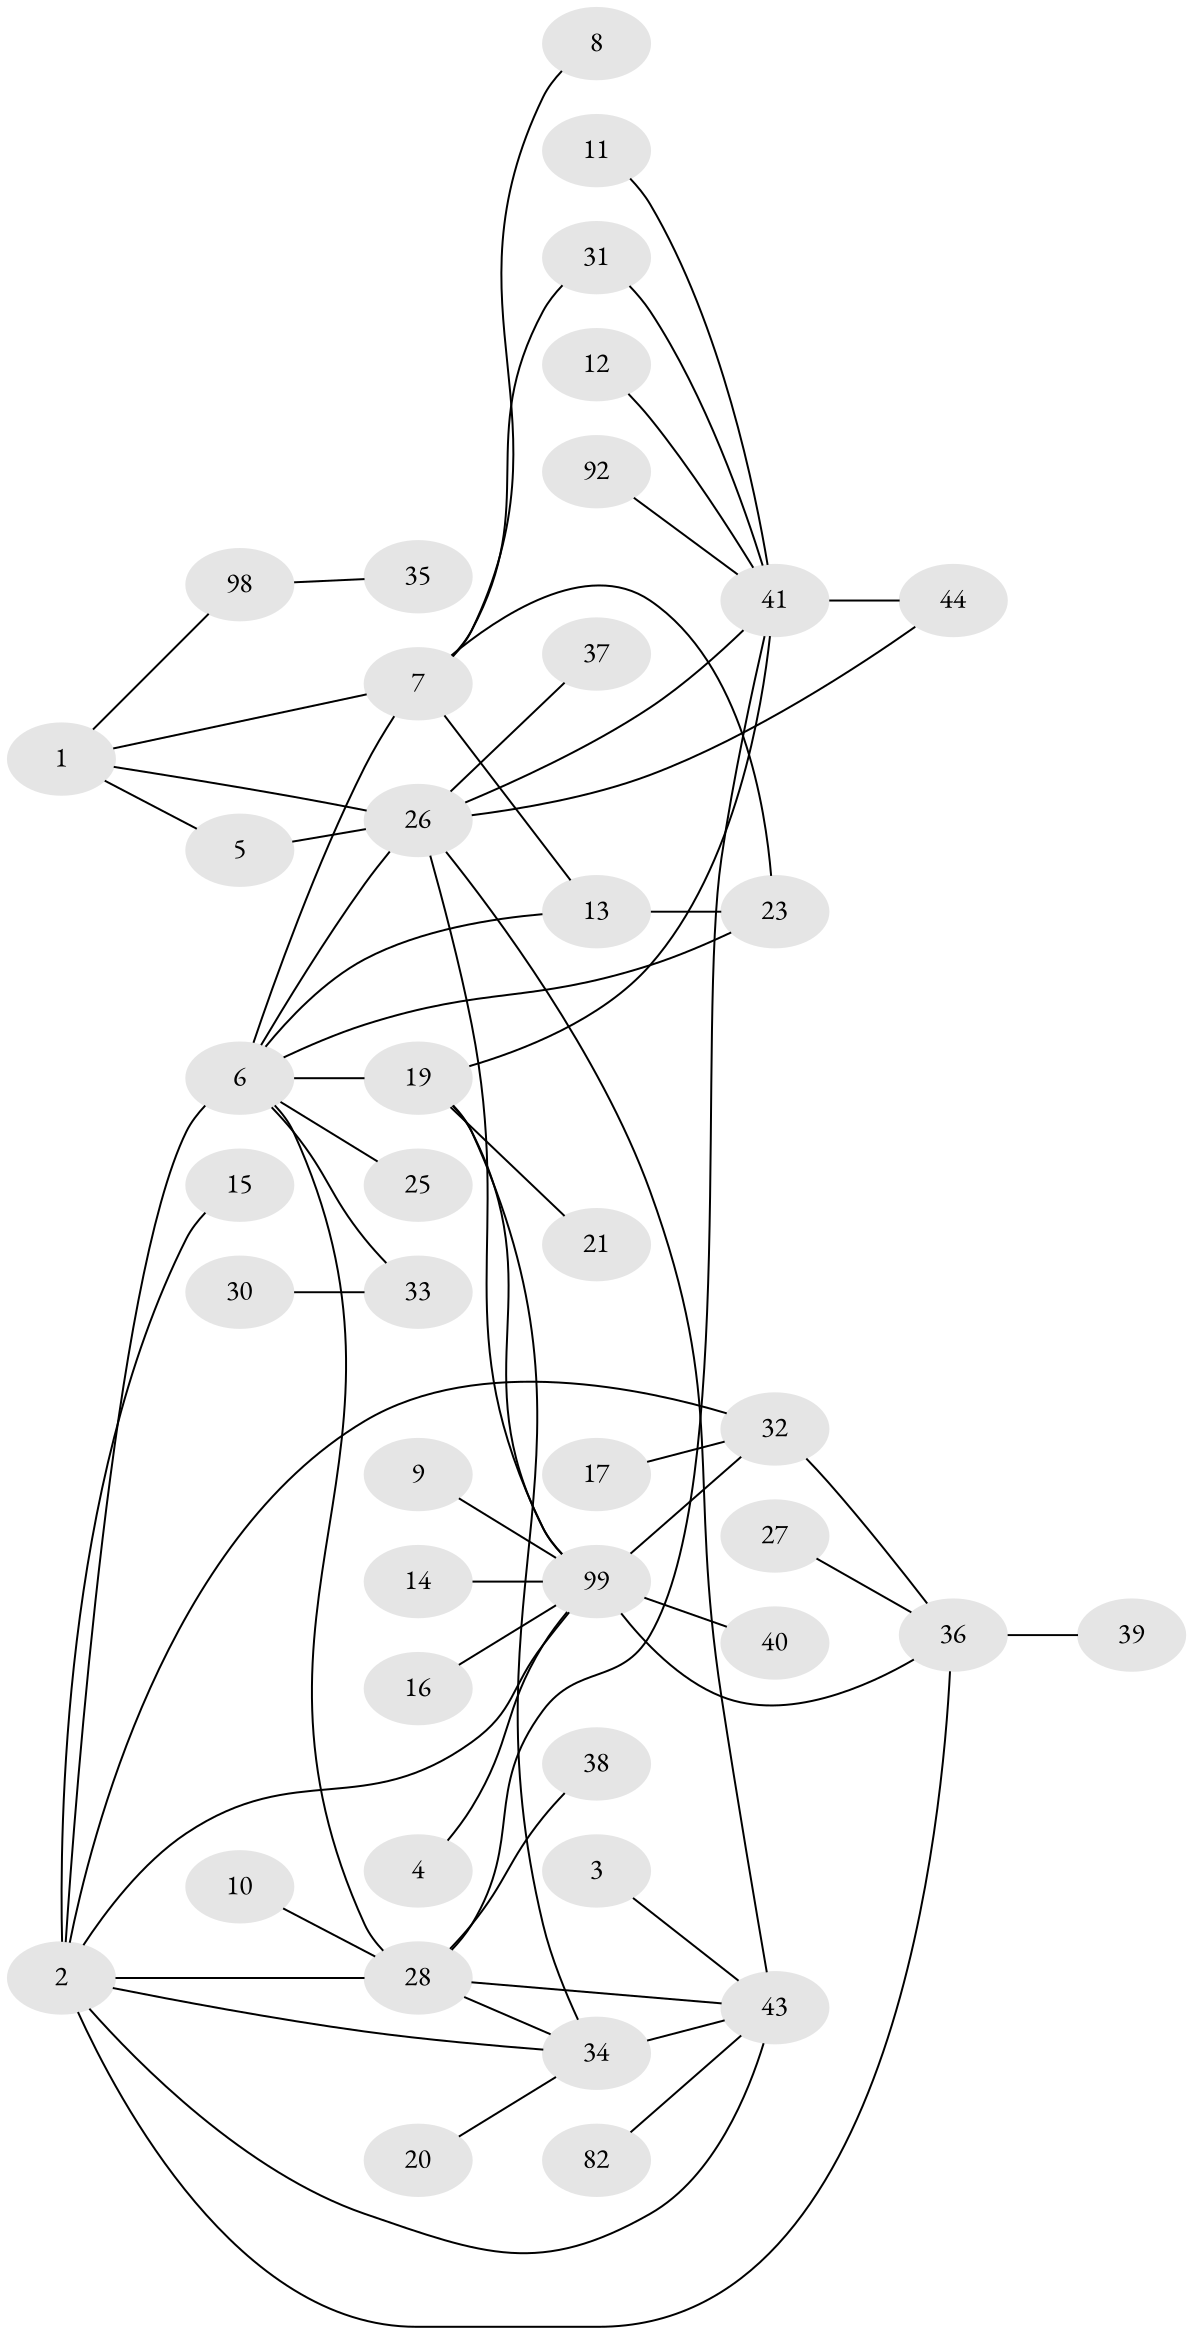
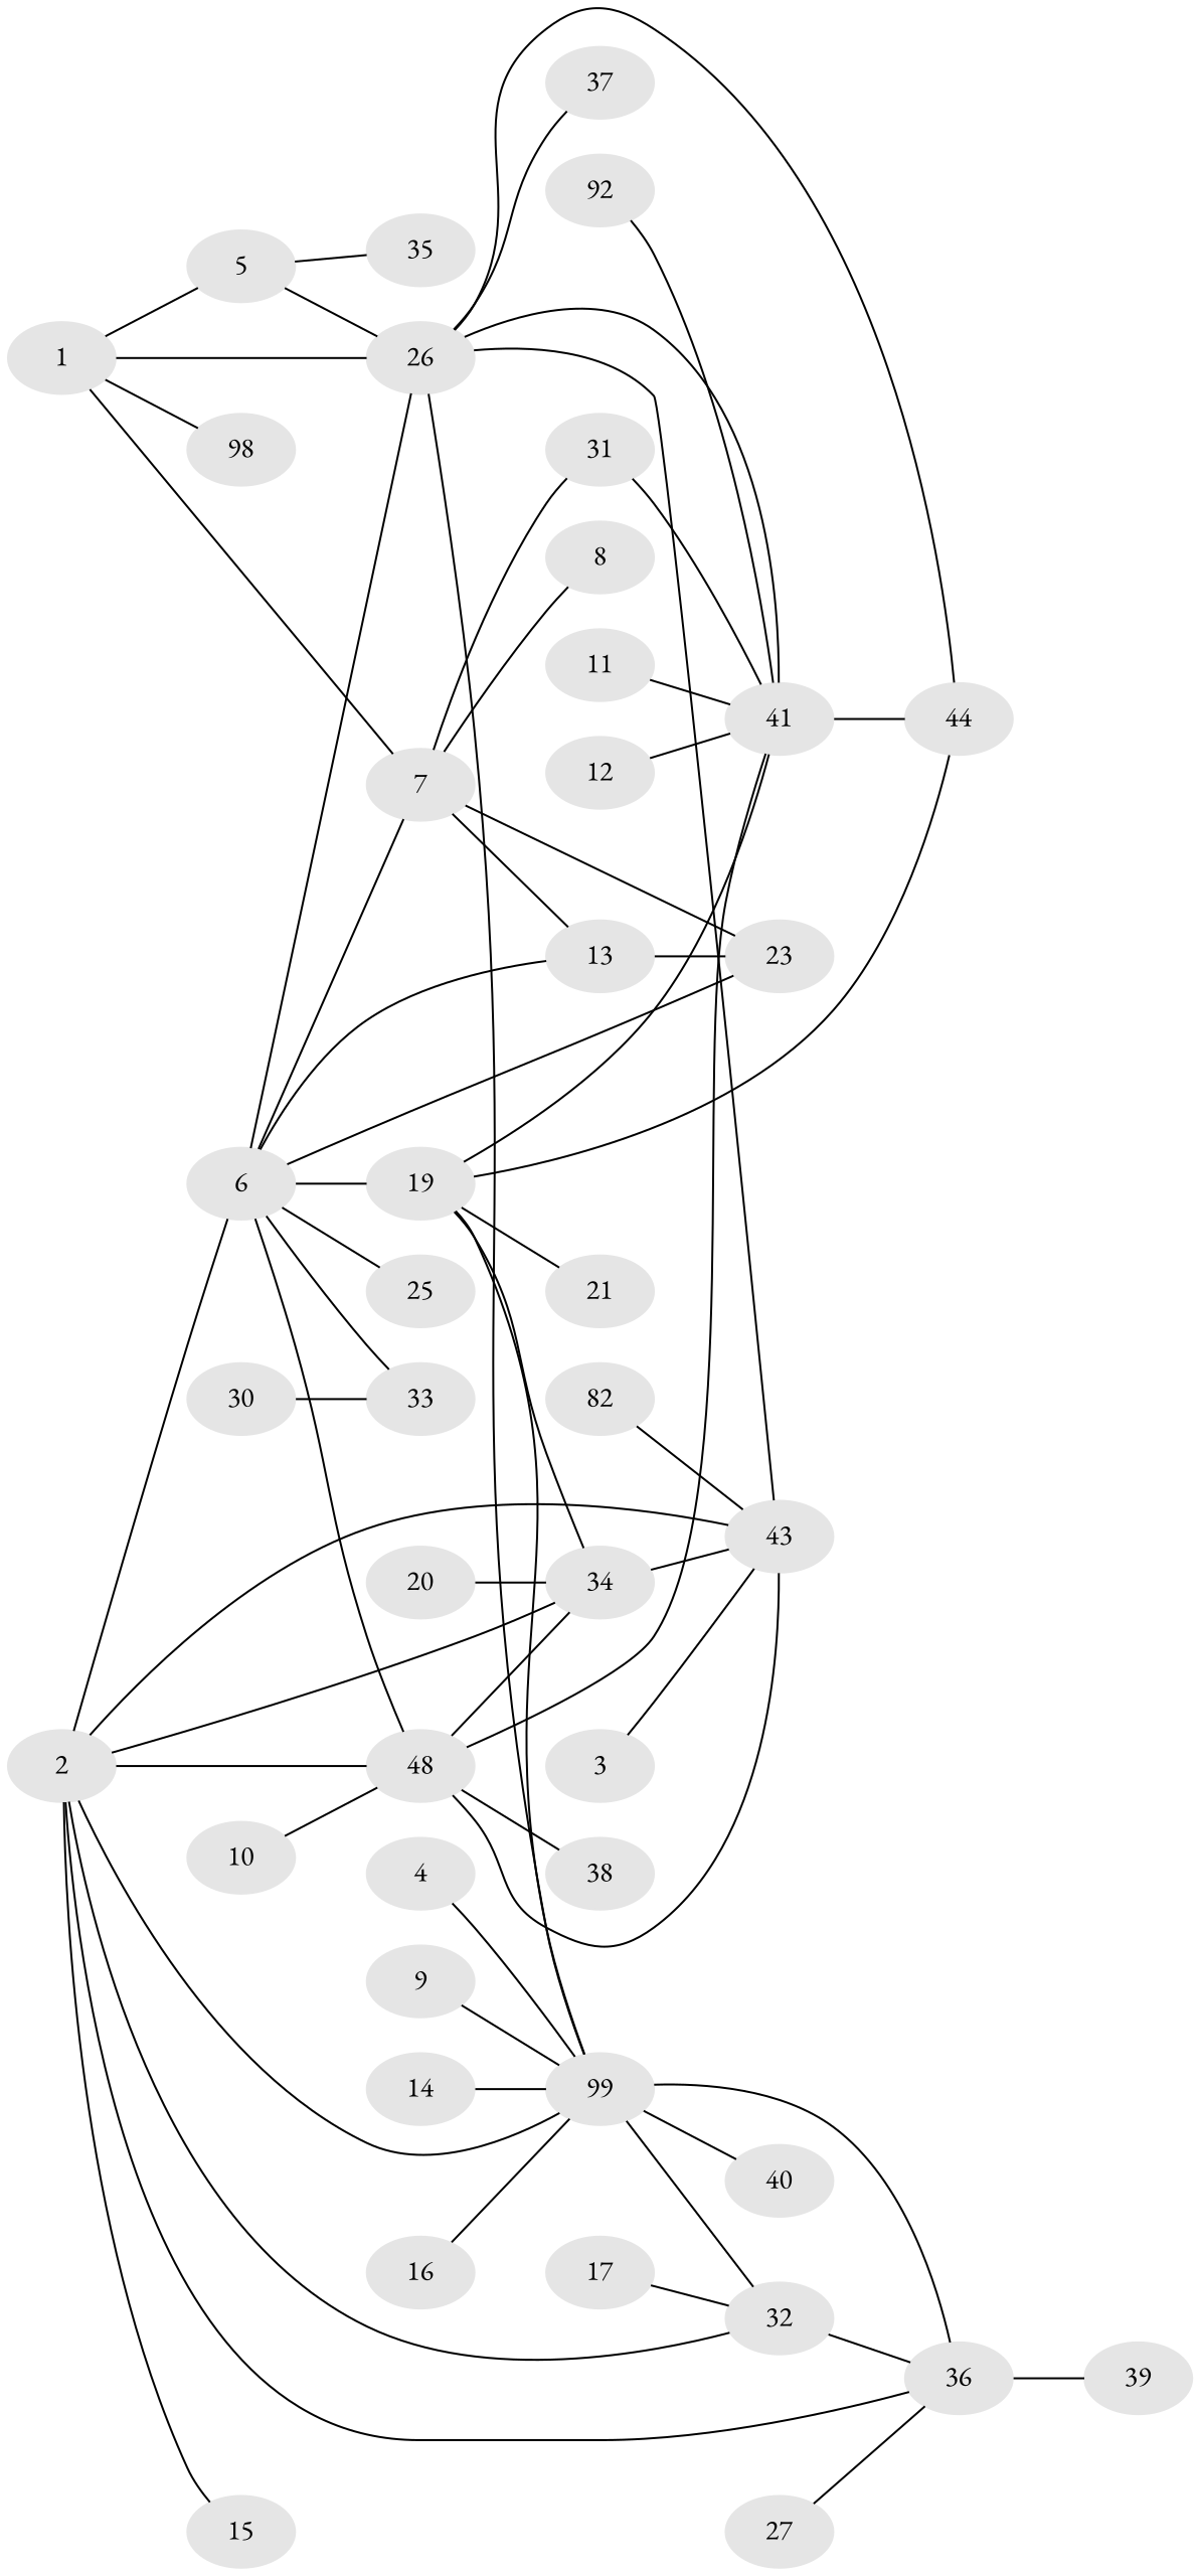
  graph {
    fontname="EB Garamond"
    rankdir=LR
    node [color=gray90 fontname="EB Garamond" style=filled]
    edge [fontname="EB Garamond" weight=1.0]
    1
    5
    7
    n4 [label=98]
    26
    35
    13
    23
    8
    31
    n11 [label=99]
    43
    41
    44
    37
    2
    6
    15
-   28
+   28 [label=48]
    32
    34
    36
    19
    25
    33
    38
    40
    39
    3
    4
    21
    17
    9
    10
    11
    12
    14
    16
    20
    n40 [label=92]
    27
    30
    n43 [label=82]
    1 -- 5 [weight=2.0]
    1 -- 7
    1 -- n4
    1 -- 26 [weight=2.0]
    5 -- 26
-   n4 -- 35
+   5 -- 35
    7 -- 13
    7 -- 23
    7 -- 8
    7 -- 31
    26 -- n11
    26 -- 43
    26 -- 41
    26 -- 44
    26 -- 37
    13 -- 23
    31 -- 41
    n11 -- 32
    n11 -- 36
    n11 -- 40
    41 -- 44 [weight=2.0]
    2 -- n11
    2 -- 43
    2 -- 6
    2 -- 15
    2 -- 28 [weight=2.0]
    2 -- 32
    2 -- 34
    2 -- 36
    6 -- 7
    6 -- 26
    6 -- 13
    6 -- 23
    6 -- 28
    6 -- 19
    6 -- 25
    6 -- 33
    28 -- 43
    28 -- 41
    28 -- 34
    28 -- 38
    32 -- 36
    34 -- 43
    36 -- 39
    19 -- n11
    19 -- 41
+   19 -- 44 [weight=2.0]
    19 -- 34
    19 -- 21
    3 -- 43
    4 -- n11
    17 -- 32
    9 -- n11
    10 -- 28
    11 -- 41
    12 -- 41
    14 -- n11
    16 -- n11
    20 -- 34
    n40 -- 41
    27 -- 36
    30 -- 33
    n43 -- 43
  }
